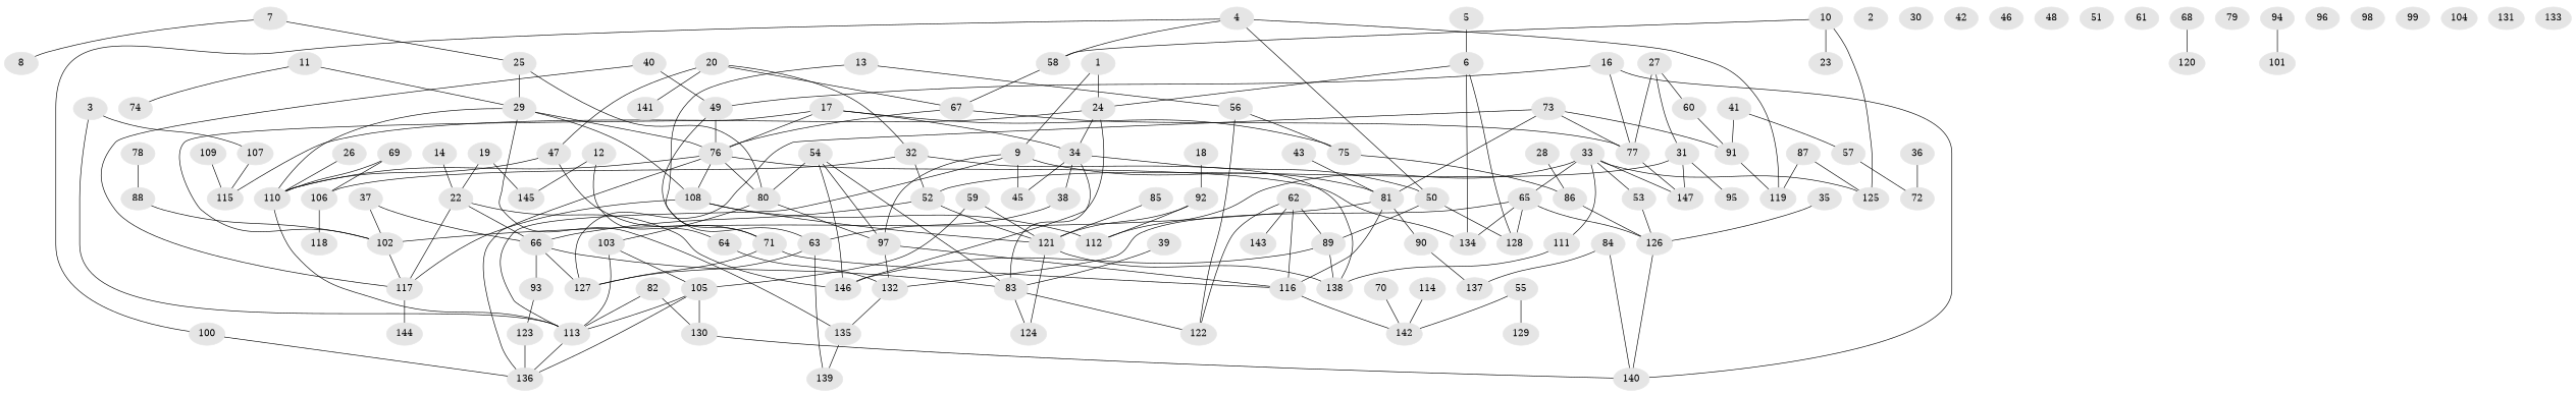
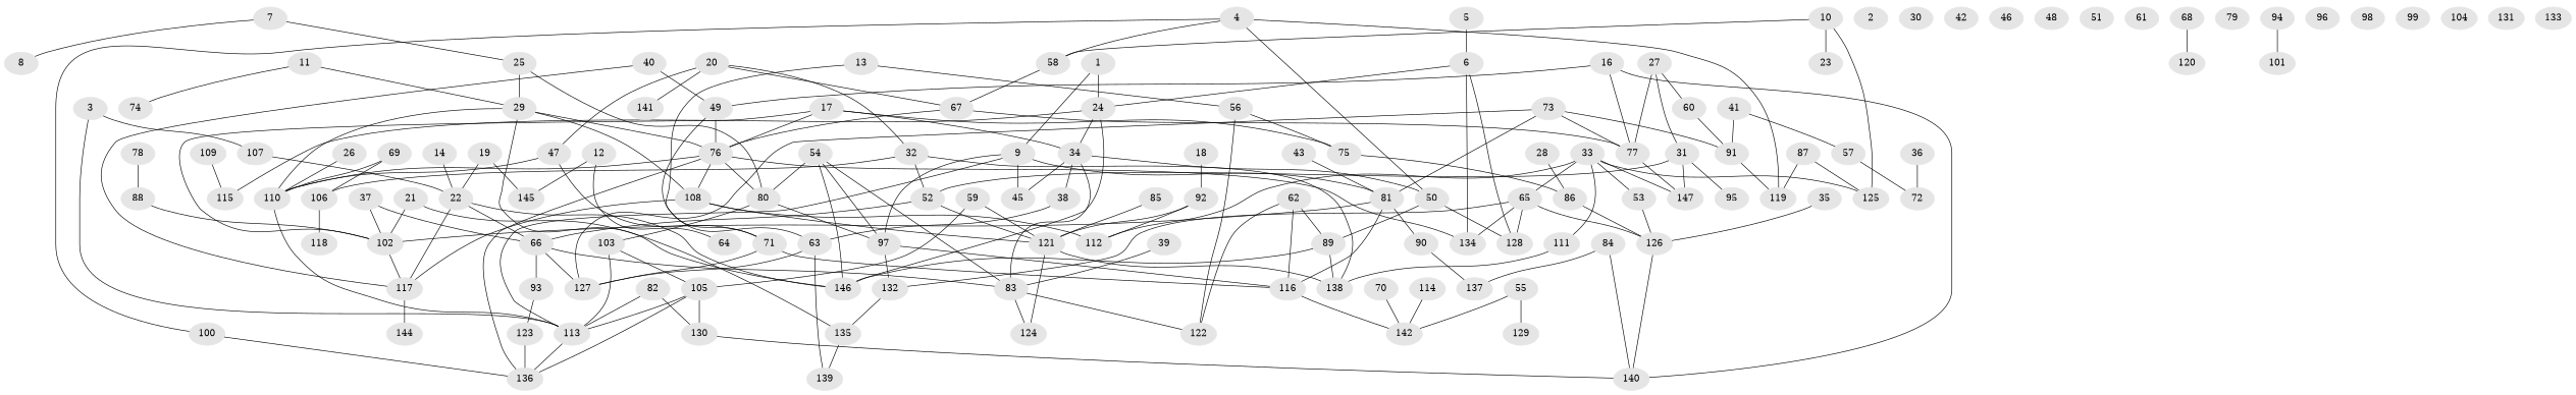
  graph {
    node [color=gray90 style=filled]
    1
    9
    24
    113
    45
    81
    97
    34
    146
    115
    2
    3
    107
    136
    4
    50
    58
    100
    119
    128
    89
    67
    5
    6
    134
    7
    8
    25
    29
    80
    76
    110
    108
    135
    102
    116
    90
    132
    10
    23
    125
    11
    74
    12
    64
    145
    13
    56
    63
    75
    122
    127
    139
    14
    22
    66
    117
    53
    126
    16
    49
    77
    140
    71
    147
    17
    38
    83
    86
    18
    92
    112
    121
    19
    20
    32
    47
    141
    52
    106
    138
+   21
    93
    144
    103
    26
    27
    31
    60
    95
    91
    28
    30
    118
    33
    65
    111
    124
    35
    36
    72
    37
    39
    40
    41
    57
    42
    43
    142
    46
    48
    51
    54
    55
    129
    59
    105
    130
    61
    62
-   143
    123
    68
    120
    69
    70
    73
    78
    88
    79
    137
    82
    84
    85
    87
    94
    101
    96
    98
    99
    104
    109
    114
    131
    133
    1 -- 9
    1 -- 24
    9 -- 113
    9 -- 45
    9 -- 81
    9 -- 97
    24 -- 34
    24 -- 146
    24 -- 115
    113 -- 136
    81 -- 102
    81 -- 116
    81 -- 90
    97 -- 116
    97 -- 132
    34 -- 45
    34 -- 50
    34 -- 38
    34 -- 83
    3 -- 113
    3 -- 107
-   107 -- 115
+   107 -- 22
    4 -- 50
    4 -- 58
    4 -- 100
    4 -- 119
    50 -- 128
    50 -- 89
    58 -- 67
    100 -- 136
    89 -- 146
    89 -- 138
    67 -- 76
    67 -- 77
    5 -- 6
    6 -- 24
    6 -- 128
    6 -- 134
    7 -- 8
    7 -- 25
    25 -- 29
    25 -- 80
    29 -- 76
    29 -- 110
    29 -- 108
    29 -- 135
    80 -- 97
    80 -- 103
    76 -- 136
    76 -- 134
    76 -- 80
    76 -- 110
    76 -- 108
    110 -- 113
    108 -- 117
    108 -- 112
    108 -- 121
    135 -- 139
    102 -- 117
    116 -- 142
    90 -- 137
    132 -- 135
    10 -- 58
    10 -- 23
    10 -- 125
    11 -- 29
    11 -- 74
    12 -- 64
    12 -- 145
-   64 -- 132
    13 -- 56
    13 -- 63
    56 -- 75
    56 -- 122
    63 -- 127
    63 -- 139
    75 -- 86
    14 -- 22
    22 -- 146
    22 -- 66
    22 -- 117
    66 -- 127
    66 -- 83
    66 -- 93
    117 -- 144
    53 -- 126
    126 -- 140
    16 -- 49
    16 -- 77
    16 -- 140
    49 -- 76
    49 -- 71
    77 -- 147
    71 -- 116
    71 -- 127
    17 -- 34
    17 -- 76
    17 -- 102
    17 -- 75
    38 -- 63
    83 -- 122
    83 -- 124
    86 -- 126
    18 -- 92
    92 -- 112
    92 -- 121
    121 -- 138
    121 -- 124
    19 -- 145
    19 -- 22
    20 -- 67
    20 -- 32
    20 -- 47
    20 -- 141
    32 -- 52
    32 -- 106
    32 -- 138
    47 -- 110
    47 -- 71
    52 -- 66
    52 -- 121
    106 -- 118
+   21 -- 146
+   21 -- 102
    93 -- 123
    103 -- 113
    103 -- 105
    26 -- 110
    27 -- 77
    27 -- 31
    27 -- 60
    31 -- 147
    31 -- 52
    31 -- 95
    60 -- 91
    91 -- 119
    28 -- 86
    33 -- 125
    33 -- 53
    33 -- 147
    33 -- 112
    33 -- 65
    33 -- 111
    65 -- 128
    65 -- 134
    65 -- 132
    65 -- 126
    111 -- 138
    35 -- 126
    36 -- 72
    37 -- 102
    37 -- 66
    39 -- 83
    40 -- 117
    40 -- 49
    41 -- 91
    41 -- 57
    57 -- 72
    43 -- 81
    54 -- 97
    54 -- 146
    54 -- 80
    54 -- 83
    55 -- 142
    55 -- 129
    59 -- 121
    59 -- 105
    105 -- 113
    105 -- 136
    105 -- 130
    130 -- 140
    62 -- 89
    62 -- 116
    62 -- 122
-   62 -- 143
    123 -- 136
    68 -- 120
    69 -- 110
    69 -- 106
    70 -- 142
    73 -- 81
    73 -- 127
    73 -- 77
    73 -- 91
    78 -- 88
    88 -- 102
    82 -- 113
    82 -- 130
    84 -- 140
    84 -- 137
    85 -- 121
    87 -- 119
    87 -- 125
    94 -- 101
    109 -- 115
    114 -- 142
  }
